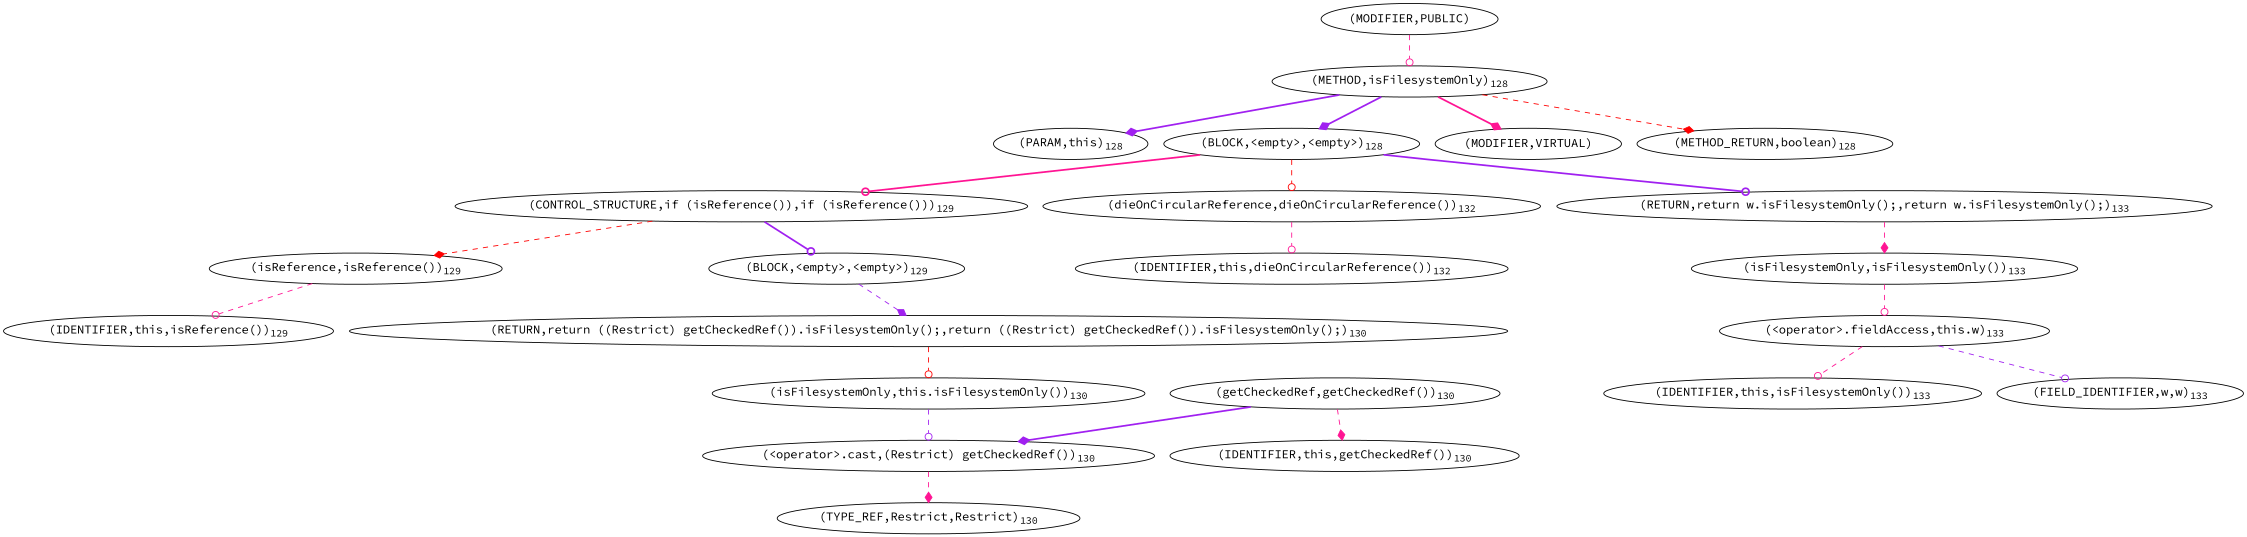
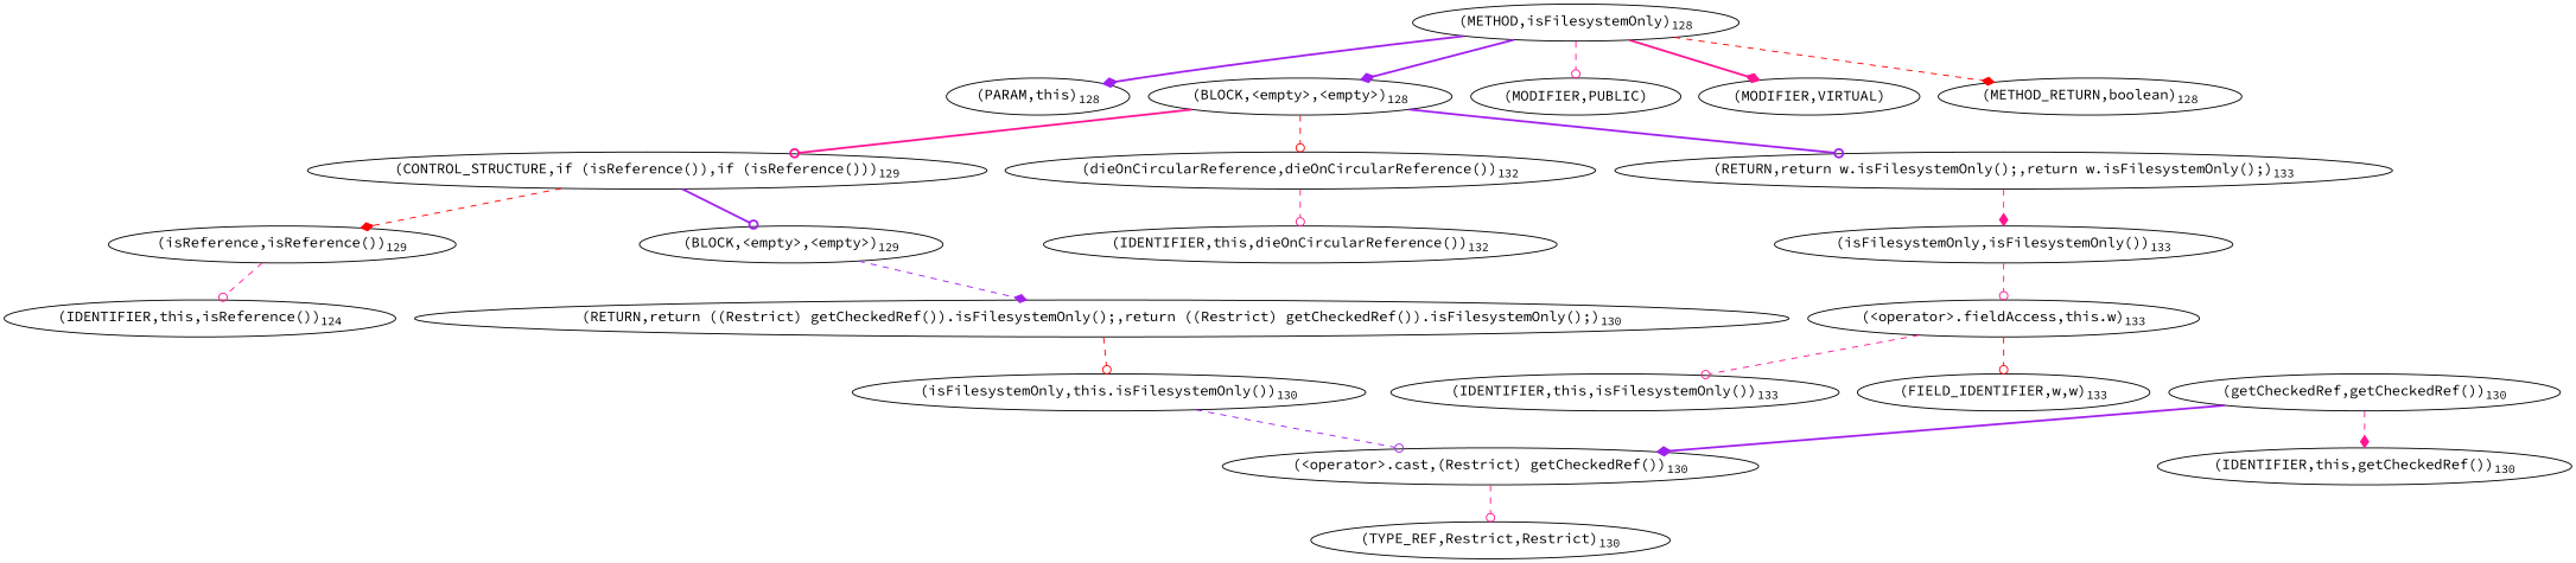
  digraph {
    fontname="Source Code Pro"
    node [fontname="Source Code Pro"]
    edge [arrowhead=odot color=deeppink fontname="Source Code Pro" style=dashed]
    n1 [label=<(METHOD,isFilesystemOnly)<SUB>128</SUB>>]
    n2 [label=<(PARAM,this)<SUB>128</SUB>>]
    n3 [label=<(BLOCK,&lt;empty&gt;,&lt;empty&gt;)<SUB>128</SUB>>]
    n4 [label=<(MODIFIER,PUBLIC)>]
    n5 [label=<(MODIFIER,VIRTUAL)>]
    n6 [label=<(METHOD_RETURN,boolean)<SUB>128</SUB>>]
    n7 [label=<(CONTROL_STRUCTURE,if (isReference()),if (isReference()))<SUB>129</SUB>>]
    n8 [label=<(dieOnCircularReference,dieOnCircularReference())<SUB>132</SUB>>]
    n9 [label=<(RETURN,return w.isFilesystemOnly();,return w.isFilesystemOnly();)<SUB>133</SUB>>]
    n10 [label=<(isReference,isReference())<SUB>129</SUB>>]
    n11 [label=<(BLOCK,&lt;empty&gt;,&lt;empty&gt;)<SUB>129</SUB>>]
    n12 [label=<(IDENTIFIER,this,dieOnCircularReference())<SUB>132</SUB>>]
    n13 [label=<(isFilesystemOnly,isFilesystemOnly())<SUB>133</SUB>>]
-   n14 [label=<(IDENTIFIER,this,isReference())<SUB>129</SUB>>]
+   n14 [label=<(IDENTIFIER,this,isReference())<SUB>124</SUB>>]
    n15 [label=<(RETURN,return ((Restrict) getCheckedRef()).isFilesystemOnly();,return ((Restrict) getCheckedRef()).isFilesystemOnly();)<SUB>130</SUB>>]
    n16 [label=<(isFilesystemOnly,this.isFilesystemOnly())<SUB>130</SUB>>]
    n17 [label=<(&lt;operator&gt;.cast,(Restrict) getCheckedRef())<SUB>130</SUB>>]
    n18 [label=<(TYPE_REF,Restrict,Restrict)<SUB>130</SUB>>]
    n19 [label=<(getCheckedRef,getCheckedRef())<SUB>130</SUB>>]
    n20 [label=<(IDENTIFIER,this,getCheckedRef())<SUB>130</SUB>>]
    n21 [label=<(&lt;operator&gt;.fieldAccess,this.w)<SUB>133</SUB>>]
    n22 [label=<(IDENTIFIER,this,isFilesystemOnly())<SUB>133</SUB>>]
    n23 [label=<(FIELD_IDENTIFIER,w,w)<SUB>133</SUB>>]
    n1 -> n2 [arrowhead=diamond color=purple style=bold]
    n1 -> n3 [arrowhead=diamond color=purple style=bold]
-   n4 -> n1
+   n1 -> n4
    n1 -> n5 [arrowhead=diamond style=bold]
    n1 -> n6 [arrowhead=diamond color=red]
    n3 -> n7 [style=bold]
    n3 -> n8 [color=red]
    n3 -> n9 [color=purple style=bold]
    n7 -> n10 [arrowhead=diamond color=red]
    n7 -> n11 [color=purple style=bold]
    n8 -> n12
    n9 -> n13 [arrowhead=diamond]
    n10 -> n14
    n11 -> n15 [arrowhead=diamond color=purple]
    n13 -> n21
    n15 -> n16 [color=red]
    n16 -> n17 [color=purple]
-   n17 -> n18 [arrowhead=diamond]
+   n17 -> n18
    n19 -> n17 [arrowhead=diamond color=purple style=bold]
    n19 -> n20 [arrowhead=diamond]
    n21 -> n22
-   n21 -> n23 [color=purple]
+   n21 -> n23 [color=red]
  }
